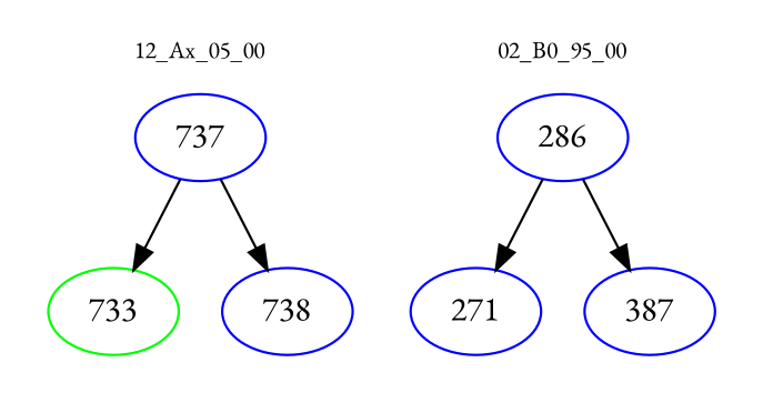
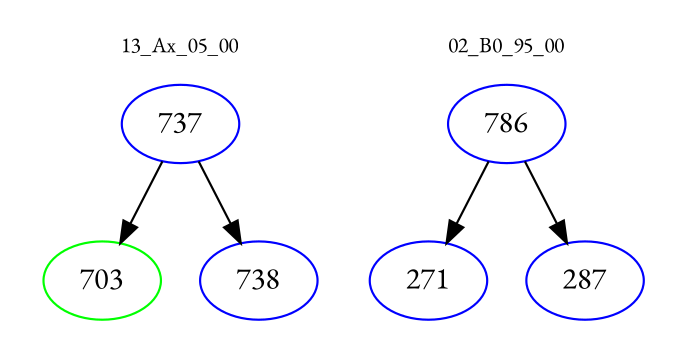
  digraph {
    fontname="EB Garamond"
    node [color=blue fontname="EB Garamond"]
    edge [color=black fontname="EB Garamond"]
    n1 [label=737]
-   n2 [color=green label=733]
+   n2 [color=green label=703]
    n3 [label=738]
-   n4 [label=286]
+   n4 [label=786]
    n5 [label=271]
-   n6 [label=387]
+   n6 [label=287]
    subgraph cluster_1 {
      color=white
      fontsize=10
-     label="12_Ax_05_00"
+     label="13_Ax_05_00"
      n1
      n2
      n3
    }
    subgraph cluster_2 {
      color=white
      fontsize=10
      label="02_B0_95_00"
      n4
      n5
      n6
    }
    n1 -> n2
    n1 -> n3
    n4 -> n5
    n4 -> n6
  }
